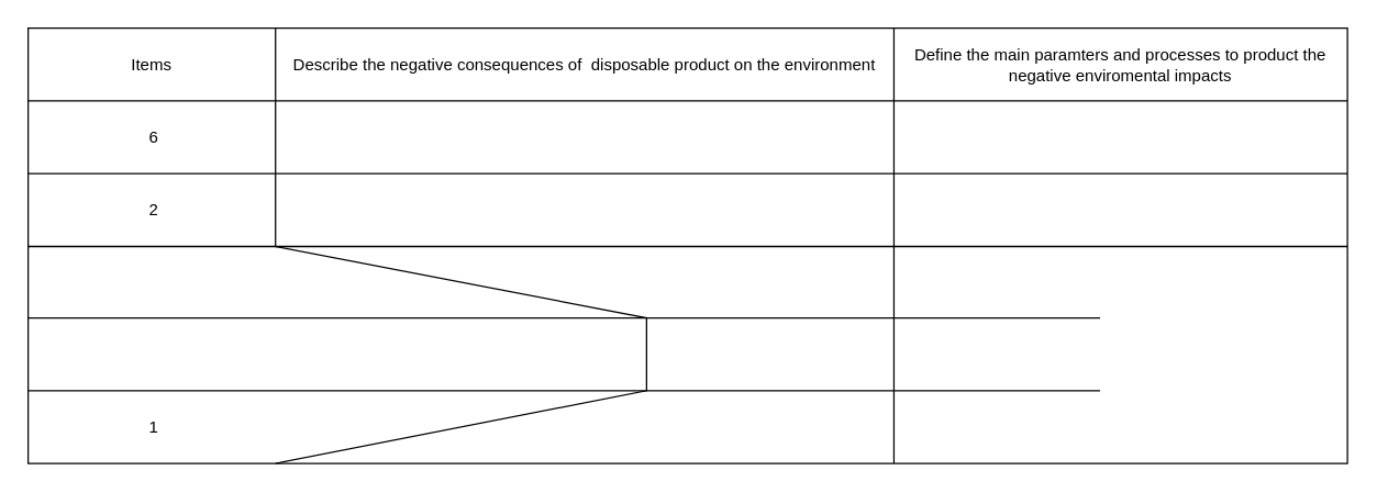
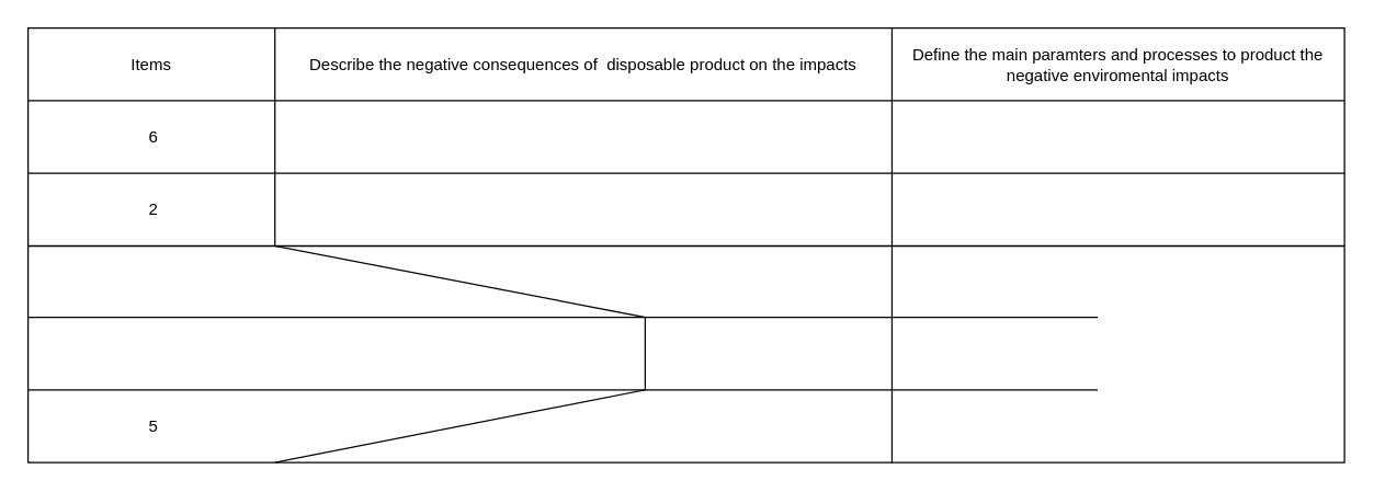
  <mxCell id="0" />
  <mxCell id="1" parent="0" />
  <mxCell id="2" value="" style="shape=table;startSize=0;container=1;collapsible=0;childLayout=tableLayout;" vertex="1" parent="1"><mxGeometry x="20" y="20" width="960" height="317" as="geometry" /></mxCell>
  <mxCell id="3" value="" style="shape=partialRectangle;collapsible=0;dropTarget=0;pointerEvents=0;fillColor=none;top=0;left=0;bottom=0;right=0;points=[[0,0.5],[1,0.5]];portConstraint=eastwest;" vertex="1" parent="2"><mxGeometry width="960" height="53" as="geometry" /></mxCell>
  <mxCell id="4" value="Items" style="shape=partialRectangle;html=1;whiteSpace=wrap;connectable=0;overflow=hidden;fillColor=none;top=0;left=0;bottom=0;right=0;" vertex="1" parent="3"><mxGeometry width="180" height="53" as="geometry" /></mxCell>
- <mxCell id="5" value="Describe the negative consequences of&amp;nbsp; disposable product on the environment " style="shape=partialRectangle;html=1;whiteSpace=wrap;connectable=0;overflow=hidden;fillColor=none;top=0;left=0;bottom=0;right=0;" vertex="1" parent="3"><mxGeometry x="180" width="450" height="53" as="geometry" /></mxCell>
+ <mxCell id="5" value="Describe the negative consequences of&amp;nbsp; disposable product on the impacts " style="shape=partialRectangle;html=1;whiteSpace=wrap;connectable=0;overflow=hidden;fillColor=none;top=0;left=0;bottom=0;right=0;" vertex="1" parent="3"><mxGeometry x="180" width="450" height="53" as="geometry" /></mxCell>
  <mxCell id="6" value="Define the main paramters and processes to product the negative enviromental impacts" style="shape=partialRectangle;html=1;whiteSpace=wrap;connectable=0;overflow=hidden;fillColor=none;top=0;left=0;bottom=0;right=0;" vertex="1" parent="3"><mxGeometry x="630" width="330" height="53" as="geometry" /></mxCell>
  <mxCell id="7" style="shape=partialRectangle;collapsible=0;dropTarget=0;pointerEvents=0;fillColor=none;top=0;left=0;bottom=0;right=0;points=[[0,0.5],[1,0.5]];portConstraint=eastwest;" vertex="1" parent="2"><mxGeometry y="53" width="960" height="53" as="geometry" /></mxCell>
  <mxCell id="8" value="&amp;nbsp;6" style="shape=partialRectangle;html=1;whiteSpace=wrap;connectable=0;overflow=hidden;fillColor=none;top=0;left=0;bottom=0;right=0;" vertex="1" parent="7"><mxGeometry width="180" height="53" as="geometry" /></mxCell>
  <mxCell id="9" style="shape=partialRectangle;html=1;whiteSpace=wrap;connectable=0;overflow=hidden;fillColor=none;top=0;left=0;bottom=0;right=0;" vertex="1" parent="7"><mxGeometry x="180" width="450" height="53" as="geometry" /></mxCell>
  <mxCell id="10" value="" style="shape=partialRectangle;html=1;whiteSpace=wrap;connectable=0;overflow=hidden;fillColor=none;top=0;left=0;bottom=0;right=0;" vertex="1" parent="7"><mxGeometry x="630" width="330" height="53" as="geometry" /></mxCell>
  <mxCell id="11" style="shape=partialRectangle;collapsible=0;dropTarget=0;pointerEvents=0;fillColor=none;top=0;left=0;bottom=0;right=0;points=[[0,0.5],[1,0.5]];portConstraint=eastwest;" vertex="1" parent="2"><mxGeometry y="106" width="960" height="53" as="geometry" /></mxCell>
  <mxCell id="12" value="&amp;nbsp;2" style="shape=partialRectangle;html=1;whiteSpace=wrap;connectable=0;overflow=hidden;fillColor=none;top=0;left=0;bottom=0;right=0;" vertex="1" parent="11"><mxGeometry width="180" height="53" as="geometry" /></mxCell>
  <mxCell id="13" style="shape=partialRectangle;html=1;whiteSpace=wrap;connectable=0;overflow=hidden;fillColor=none;top=0;left=0;bottom=0;right=0;" vertex="1" parent="11"><mxGeometry x="180" width="450" height="53" as="geometry" /></mxCell>
  <mxCell id="14" style="shape=partialRectangle;html=1;whiteSpace=wrap;connectable=0;overflow=hidden;fillColor=none;top=0;left=0;bottom=0;right=0;" vertex="1" parent="11"><mxGeometry x="630" width="330" height="53" as="geometry" /></mxCell>
  <mxCell id="15" value="" style="shape=partialRectangle;collapsible=0;dropTarget=0;pointerEvents=0;fillColor=none;top=0;left=0;bottom=0;right=0;points=[[0,0.5],[1,0.5]];portConstraint=eastwest;" vertex="1" parent="2"><mxGeometry y="159" width="960" height="52" as="geometry" /></mxCell>
  <mxCell id="16" value="" style="shape=partialRectangle;html=1;whiteSpace=wrap;connectable=0;overflow=hidden;fillColor=none;top=0;left=0;bottom=0;right=0;" vertex="1" parent="15"><mxGeometry x="180" width="450" height="52" as="geometry" /></mxCell>
  <mxCell id="17" value="" style="shape=partialRectangle;html=1;whiteSpace=wrap;connectable=0;overflow=hidden;fillColor=none;top=0;left=0;bottom=0;right=0;" vertex="1" parent="15"><mxGeometry x="630" width="330" height="52" as="geometry" /></mxCell>
  <mxCell id="18" value="" style="shape=partialRectangle;collapsible=0;dropTarget=0;pointerEvents=0;fillColor=none;top=0;left=0;bottom=0;right=0;points=[[0,0.5],[1,0.5]];portConstraint=eastwest;" vertex="1" parent="2"><mxGeometry y="211" width="960" height="53" as="geometry" /></mxCell>
  <mxCell id="19" value="" style="shape=partialRectangle;html=1;whiteSpace=wrap;connectable=0;overflow=hidden;fillColor=none;top=0;left=0;bottom=0;right=0;" vertex="1" parent="18"><mxGeometry x="180" width="450" height="53" as="geometry" /></mxCell>
  <mxCell id="20" value="" style="shape=partialRectangle;html=1;whiteSpace=wrap;connectable=0;overflow=hidden;fillColor=none;top=0;left=0;bottom=0;right=0;" vertex="1" parent="18"><mxGeometry x="630" width="330" height="53" as="geometry" /></mxCell>
  <mxCell id="21" value="" style="shape=partialRectangle;collapsible=0;dropTarget=0;pointerEvents=0;fillColor=none;top=0;left=0;bottom=0;right=0;points=[[0,0.5],[1,0.5]];portConstraint=eastwest;" vertex="1" parent="2"><mxGeometry y="264" width="960" height="53" as="geometry" /></mxCell>
- <mxCell id="22" value="&amp;nbsp;1" style="shape=partialRectangle;html=1;whiteSpace=wrap;connectable=0;overflow=hidden;fillColor=none;top=0;left=0;bottom=0;right=0;" vertex="1" parent="21"><mxGeometry width="180" height="53" as="geometry" /></mxCell>
+ <mxCell id="22" value="&amp;nbsp;5" style="shape=partialRectangle;html=1;whiteSpace=wrap;connectable=0;overflow=hidden;fillColor=none;top=0;left=0;bottom=0;right=0;" vertex="1" parent="21"><mxGeometry width="180" height="53" as="geometry" /></mxCell>
  <mxCell id="23" value="" style="shape=partialRectangle;html=1;whiteSpace=wrap;connectable=0;overflow=hidden;fillColor=none;top=0;left=0;bottom=0;right=0;" vertex="1" parent="21"><mxGeometry x="180" width="450" height="53" as="geometry" /></mxCell>
  <mxCell id="24" value="" style="shape=partialRectangle;html=1;whiteSpace=wrap;connectable=0;overflow=hidden;fillColor=none;top=0;left=0;bottom=0;right=0;" vertex="1" parent="21"><mxGeometry x="630" width="330" height="53" as="geometry" /></mxCell>
